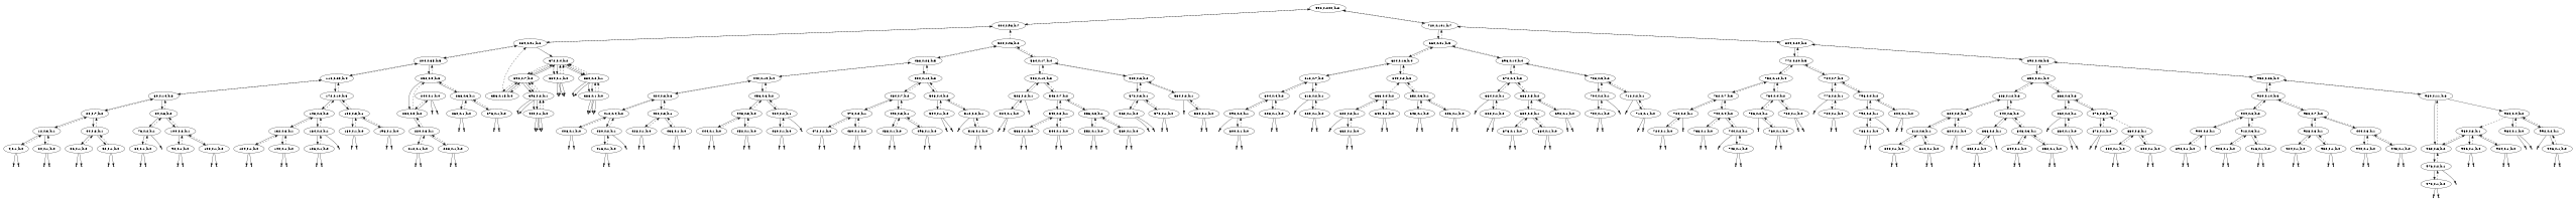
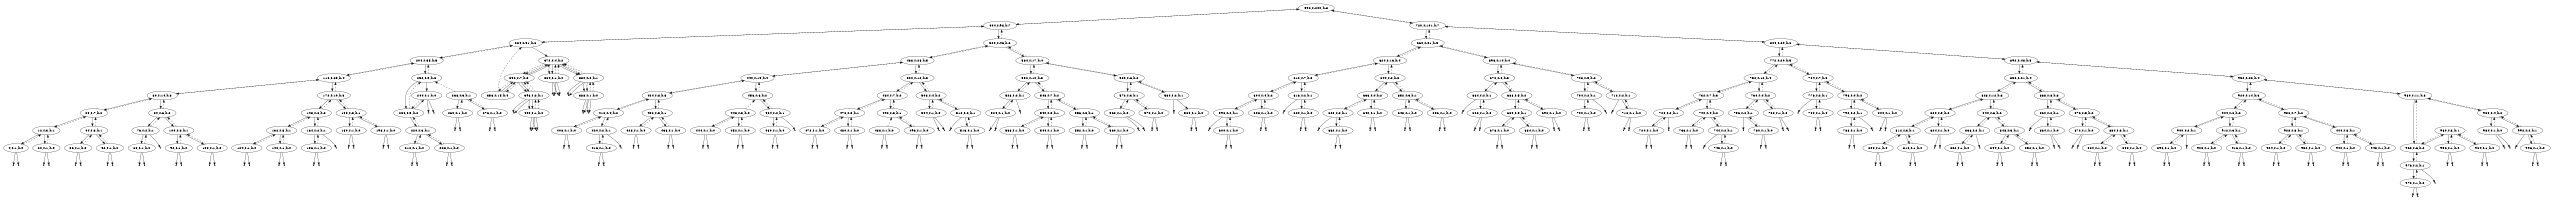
  digraph {
    n1 [label="592,s:200,h:8"]
    n2 [label="404,s:98,h:7"]
    n3 [label="720,s:101,h:7"]
    n4 [label="284,s:51,h:6"]
    n5 [label="520,s:46,h:6"]
    n6 [label="660,s:31,h:5"]
    n7 [label="804,s:69,h:6"]
    nulll4 [shape=point]
    n9 [label="4,s:1,h:0"]
    n10 [label="12,s:3,h:1"]
    nullr4 [shape=point]
    n12 [label="28,s:7,h:2"]
    n13 [label="20,s:1,h:0"]
    n14 [label="60,s:14,h:3"]
    n15 [label="44,s:3,h:1"]
    nulll20 [shape=point]
    nullr20 [shape=point]
    n18 [label="116,s:25,h:4"]
    n19 [label="84,s:6,h:2"]
    n20 [label="36,s:1,h:0"]
    n21 [label="52,s:1,h:0"]
    n22 [label="204,s:35,h:5"]
    n23 [label="172,s:10,h:3"]
    n24 [label="76,s:2,h:1"]
    n25 [label="100,s:3,h:1"]
    nulll36 [shape=point]
    nullr36 [shape=point]
    nulll52 [shape=point]
    nullr52 [shape=point]
    n30 [label="252,s:9,h:3"]
    n31 [label="148,s:6,h:2"]
    n32 [label="188,s:3,h:1"]
    nulll68 [shape=point]
    n34 [label="68,s:1,h:0"]
    nullr68 [shape=point]
    nullr76 [shape=point]
    n37 [label="92,s:1,h:0"]
    n38 [label="108,s:1,h:0"]
    nulll92 [shape=point]
    nullr92 [shape=point]
    nulll108 [shape=point]
    nullr108 [shape=point]
    n43 [label="372,s:4,h:2"]
    n44 [label="236,s:5,h:2"]
    n45 [label="268,s:3,h:1"]
    nulll124 [shape=point]
    n47 [label="124,s:1,h:0"]
    n48 [label="132,s:3,h:1"]
    nullr124 [shape=point]
    n50 [label="140,s:1,h:0"]
    n51 [label="164,s:2,h:1"]
    nulll140 [shape=point]
    nullr140 [shape=point]
    n54 [label="156,s:1,h:0"]
    nullr164 [shape=point]
    n56 [label="180,s:1,h:0"]
    n57 [label="196,s:1,h:0"]
    nulll156 [shape=point]
    nullr156 [shape=point]
    nulll180 [shape=point]
    nullr180 [shape=point]
    nulll196 [shape=point]
    nullr196 [shape=point]
    n64 [label="356,s:15,h:4"]
    n65 [label="392,s:7,h:3"]
    nulll212 [shape=point]
    n67 [label="212,s:1,h:0"]
    n68 [label="220,s:3,h:1"]
    nullr212 [shape=point]
    n70 [label="228,s:1,h:0"]
    n71 [label="244,s:1,h:0"]
    nulll228 [shape=point]
    nullr228 [shape=point]
    nulll244 [shape=point]
    nullr244 [shape=point]
    n76 [label="260,s:1,h:0"]
    n77 [label="276,s:1,h:0"]
    nulll260 [shape=point]
    nullr260 [shape=point]
    nulll276 [shape=point]
    nullr276 [shape=point]
    n82 [label="468,s:28,h:5"]
    n83 [label="564,s:17,h:4"]
    nulll364 [shape=point]
    n85 [label="364,s:1,h:0"]
    nullr364 [shape=point]
    n87 [label="380,s:2,h:1"]
    n88 [label="396,s:2,h:1"]
    nulll380 [shape=point]
    n90 [label="388,s:1,h:0"]
    nulll396 [shape=point]
    n92 [label="400,s:1,h:0"]
    nulll388 [shape=point]
    nullr388 [shape=point]
    nulll400 [shape=point]
    nullr400 [shape=point]
    nulll408 [shape=point]
    n98 [label="408,s:1,h:0"]
    n99 [label="412,s:4,h:2"]
    nullr408 [shape=point]
    n101 [label="424,s:8,h:3"]
    n102 [label="420,s:2,h:1"]
    n103 [label="440,s:15,h:4"]
    n104 [label="432,s:3,h:1"]
    n105 [label="416,s:1,h:0"]
    nullr420 [shape=point]
    n107 [label="456,s:6,h:2"]
    n108 [label="428,s:1,h:0"]
    n109 [label="436,s:1,h:0"]
    nulll416 [shape=point]
    nullr416 [shape=point]
    n112 [label="500,s:12,h:3"]
    n113 [label="448,s:3,h:0"]
    n114 [label="464,s:2,h:1"]
    nulll428 [shape=point]
    nullr428 [shape=point]
    nulll436 [shape=point]
    nullr436 [shape=point]
    n119 [label="484,s:7,h:2"]
    n120 [label="508,s:4,h:2"]
    nulll444 [shape=point]
    n122 [label="444,s:1,h:0"]
    nullr444 [shape=point]
    n124 [label="452,s:1,h:0"]
    nulll452 [shape=point]
    nullr452 [shape=point]
    n127 [label="460,s:1,h:0"]
    nullr464 [shape=point]
    nulll460 [shape=point]
    nullr460 [shape=point]
    n131 [label="532,s:10,h:3"]
    n132 [label="580,s:6,h:2"]
    nulll472 [shape=point]
    n134 [label="472,s:1,h:0"]
    n135 [label="476,s:3,h:1"]
    nullr472 [shape=point]
    n137 [label="480,s:1,h:0"]
    n138 [label="492,s:3,h:1"]
    nulll480 [shape=point]
    nullr480 [shape=point]
    n141 [label="488,s:1,h:0"]
    n142 [label="496,s:1,h:0"]
    n143 [label="504,s:1,h:0"]
    n144 [label="512,s:2,h:1"]
    nulll488 [shape=point]
    nullr488 [shape=point]
    nulll496 [shape=point]
    nullr496 [shape=point]
    nulll504 [shape=point]
    nullr504 [shape=point]
    nulll512 [shape=point]
    n152 [label="516,s:1,h:0"]
    nulll516 [shape=point]
    nullr516 [shape=point]
    nulll524 [shape=point]
    n156 [label="524,s:1,h:0"]
    n157 [label="528,s:2,h:1"]
    nullr524 [shape=point]
    nullr528 [shape=point]
    n160 [label="548,s:7,h:2"]
    n161 [label="540,s:3,h:1"]
    n162 [label="556,s:3,h:1"]
    n163 [label="572,s:3,h:1"]
    n164 [label="584,s:2,h:1"]
    nulll536 [shape=point]
    n166 [label="536,s:1,h:0"]
    nullr536 [shape=point]
    n168 [label="544,s:1,h:0"]
    nulll544 [shape=point]
    nullr544 [shape=point]
    n171 [label="552,s:1,h:0"]
    n172 [label="560,s:1,h:0"]
    nulll552 [shape=point]
    nullr552 [shape=point]
    nulll560 [shape=point]
    nullr560 [shape=point]
    nulll568 [shape=point]
    n178 [label="568,s:1,h:0"]
    nullr568 [shape=point]
    n180 [label="576,s:1,h:0"]
    nulll576 [shape=point]
    nullr576 [shape=point]
    nulll584 [shape=point]
    n184 [label="588,s:1,h:0"]
    nulll588 [shape=point]
    nullr588 [shape=point]
    nulll596 [shape=point]
    n188 [label="596,s:2,h:1"]
    n189 [label="604,s:4,h:2"]
    n190 [label="600,s:1,h:0"]
    n191 [label="612,s:7,h:3"]
    n192 [label="608,s:1,h:0"]
    nulll600 [shape=point]
    nullr600 [shape=point]
    n195 [label="624,s:16,h:4"]
    n196 [label="616,s:2,h:1"]
    nulll608 [shape=point]
    nullr608 [shape=point]
    n199 [label="644,s:8,h:3"]
    nulll616 [shape=point]
    n201 [label="620,s:1,h:0"]
    n202 [label="696,s:14,h:4"]
    n203 [label="636,s:4,h:2"]
    n204 [label="652,s:3,h:1"]
    nulll620 [shape=point]
    nullr620 [shape=point]
    n207 [label="672,s:8,h:3"]
    n208 [label="708,s:5,h:2"]
    nulll628 [shape=point]
    n210 [label="628,s:2,h:1"]
    n211 [label="632,s:1,h:0"]
    n212 [label="640,s:1,h:0"]
    nulll632 [shape=point]
    nullr632 [shape=point]
    nulll640 [shape=point]
    nullr640 [shape=point]
    n217 [label="648,s:1,h:0"]
    n218 [label="656,s:1,h:0"]
    nulll648 [shape=point]
    nullr648 [shape=point]
    nulll656 [shape=point]
    nullr656 [shape=point]
    n223 [label="772,s:20,h:5"]
    n224 [label="892,s:48,h:5"]
    nulll664 [shape=point]
    n226 [label="664,s:2,h:1"]
    n227 [label="668,s:1,h:0"]
    n228 [label="688,s:5,h:2"]
    nulll668 [shape=point]
    nullr668 [shape=point]
    n231 [label="680,s:3,h:1"]
    n232 [label="692,s:1,h:0"]
    n233 [label="704,s:2,h:1"]
    n234 [label="712,s:2,h:1"]
    nulll676 [shape=point]
    n236 [label="676,s:1,h:0"]
    nullr676 [shape=point]
    n238 [label="684,s:1,h:0"]
    nulll684 [shape=point]
    nullr684 [shape=point]
    nulll692 [shape=point]
    nullr692 [shape=point]
    nulll700 [shape=point]
    n244 [label="700,s:1,h:0"]
    nullr700 [shape=point]
    nullr704 [shape=point]
    nulll712 [shape=point]
    n248 [label="716,s:1,h:0"]
    nulll716 [shape=point]
    nullr716 [shape=point]
    nulll724 [shape=point]
    n252 [label="724,s:1,h:0"]
    n253 [label="728,s:2,h:1"]
    nullr724 [shape=point]
    n255 [label="732,s:7,h:3"]
    nullr728 [shape=point]
    n257 [label="752,s:12,h:4"]
    n258 [label="740,s:4,h:2"]
    n259 [label="764,s:4,h:2"]
    n260 [label="736,s:1,h:0"]
    n261 [label="744,s:2,h:1"]
    n262 [label="784,s:7,h:3"]
    n263 [label="756,s:2,h:1"]
    n264 [label="768,s:1,h:0"]
    nulll736 [shape=point]
    nullr736 [shape=point]
    nulll744 [shape=point]
    n268 [label="748,s:1,h:0"]
    nulll748 [shape=point]
    nullr748 [shape=point]
    n271 [label="776,s:2,h:1"]
    n272 [label="796,s:4,h:2"]
    nulll756 [shape=point]
    n274 [label="760,s:1,h:0"]
    nulll760 [shape=point]
    nullr760 [shape=point]
    nulll768 [shape=point]
    nullr768 [shape=point]
    n279 [label="856,s:21,h:4"]
    n280 [label="952,s:26,h:4"]
    nulll776 [shape=point]
    n282 [label="780,s:1,h:0"]
    nulll780 [shape=point]
    nullr780 [shape=point]
    n285 [label="792,s:2,h:1"]
    n286 [label="800,s:1,h:0"]
    nulll788 [shape=point]
    n288 [label="788,s:1,h:0"]
    nullr788 [shape=point]
    nullr792 [shape=point]
    nulll800 [shape=point]
    nullr800 [shape=point]
    nulll808 [shape=point]
    n294 [label="808,s:1,h:0"]
    n295 [label="812,s:3,h:1"]
    nullr808 [shape=point]
    n297 [label="820,s:5,h:2"]
    n298 [label="816,s:1,h:0"]
    n299 [label="828,s:12,h:3"]
    n300 [label="824,s:1,h:0"]
    nulll816 [shape=point]
    nullr816 [shape=point]
    n303 [label="840,s:6,h:2"]
    nulll824 [shape=point]
    nullr824 [shape=point]
    n306 [label="868,s:8,h:3"]
    n307 [label="836,s:2,h:1"]
    n308 [label="848,s:3,h:1"]
    n309 [label="860,s:2,h:1"]
    n310 [label="876,s:5,h:2"]
    nulll832 [shape=point]
    n312 [label="832,s:1,h:0"]
    nullr832 [shape=point]
    nullr836 [shape=point]
    n315 [label="844,s:1,h:0"]
    n316 [label="852,s:1,h:0"]
    nulll844 [shape=point]
    nullr844 [shape=point]
    nulll852 [shape=point]
    nullr852 [shape=point]
    n321 [label="920,s:14,h:3"]
    n322 [label="980,s:11,h:3"]
    nulll860 [shape=point]
    n324 [label="864,s:1,h:0"]
    nulll864 [shape=point]
    nullr864 [shape=point]
    n327 [label="872,s:1,h:0"]
    n328 [label="884,s:3,h:1"]
    nulll872 [shape=point]
    nullr872 [shape=point]
    n331 [label="880,s:1,h:0"]
    n332 [label="888,s:1,h:0"]
    nulll880 [shape=point]
    nullr880 [shape=point]
    nulll888 [shape=point]
    nullr888 [shape=point]
    nulll896 [shape=point]
    n338 [label="896,s:1,h:0"]
    n339 [label="900,s:2,h:1"]
    nullr896 [shape=point]
    n341 [label="904,s:6,h:2"]
    nullr900 [shape=point]
    n343 [label="912,s:3,h:1"]
    n344 [label="936,s:7,h:2"]
    n345 [label="908,s:1,h:0"]
    n346 [label="916,s:1,h:0"]
    n347 [label="928,s:3,h:1"]
    n348 [label="444,s:3,h:1"]
    nulll908 [shape=point]
    nullr908 [shape=point]
    nulll916 [shape=point]
    nullr916 [shape=point]
    n353 [label="968,s:6,h:2"]
    n354 [label="988,s:4,h:2"]
    nulll924 [shape=point]
    n356 [label="924,s:1,h:0"]
    nullr924 [shape=point]
    n358 [label="932,s:1,h:0"]
    nulll932 [shape=point]
    nullr932 [shape=point]
    n361 [label="940,s:1,h:0"]
    n362 [label="948,s:1,h:0"]
    nulll940 [shape=point]
    nullr940 [shape=point]
    nulll948 [shape=point]
    nullr948 [shape=point]
    nulll956 [shape=point]
    n368 [label="956,s:1,h:0"]
    n369 [label="960,s:3,h:1"]
    nullr956 [shape=point]
    n371 [label="964,s:1,h:0"]
    n372 [label="976,s:2,h:1"]
    nulll964 [shape=point]
    nullr964 [shape=point]
    n375 [label="972,s:1,h:0"]
    nullr976 [shape=point]
    n377 [label="984,s:1,h:0"]
    n378 [label="992,s:2,h:1"]
    nulll972 [shape=point]
    nullr972 [shape=point]
    nulll984 [shape=point]
    nullr984 [shape=point]
    nulll992 [shape=point]
    n384 [label="996,s:1,h:0"]
    nulll996 [shape=point]
    nullr996 [shape=point]
    subgraph sub_1 {
      rank=same
      n1
    }
    n1 -> n2
    n1 -> n3
    n2 -> n1 [style=dashed]
    n2 -> n4
+   n2 -> n5
    n3 -> n1 [style=dashed]
    n3 -> n6
    n3 -> n7
    n4 -> n2 [style=dashed]
    n4 -> n22
    n4 -> n43
    n5 -> n2 [style=dashed]
    n5 -> n82
    n5 -> n83
    n6 -> n3 [style=dashed]
    n6 -> n195
    n6 -> n202
    n7 -> n3 [style=dashed]
    n7 -> n223
    n7 -> n224
    n9 -> nulll4
    n9 -> n10 [style=dashed]
    n9 -> nullr4
    n10 -> n9
    n10 -> n12 [style=dashed]
    n10 -> n13
    n12 -> n10
    n12 -> n14 [style=dashed]
    n12 -> n15
    n13 -> n10 [style=dashed]
    n13 -> nulll20
    n13 -> nullr20
    n14 -> n12
    n14 -> n18 [style=dashed]
    n14 -> n19
    n15 -> n12 [style=dashed]
    n15 -> n20
    n15 -> n21
    n18 -> n14
    n18 -> n22 [style=dashed]
    n18 -> n23
    n19 -> n14 [style=dashed]
    n19 -> n24
    n19 -> n25
    n20 -> n15 [style=dashed]
    n20 -> nulll36
    n20 -> nullr36
    n21 -> n15 [style=dashed]
    n21 -> nulll52
    n21 -> nullr52
    n22 -> n4 [style=dashed]
    n22 -> n18
    n22 -> n30
    n23 -> n18 [style=dashed]
    n23 -> n31
    n23 -> n32
    n24 -> n19 [style=dashed]
    n24 -> n34
    n24 -> nullr76
    n25 -> n19 [style=dashed]
    n25 -> n37
    n25 -> n38
    n30 -> n22 [style=dashed]
    n30 -> n44
-   n30 -> n45
+   n30 -> n71
    n31 -> n23 [style=dashed]
    n31 -> n48
    n31 -> n51
    n32 -> n23 [style=dashed]
    n32 -> n56
    n32 -> n57
    n34 -> n24 [style=dashed]
    n34 -> nulll68
    n34 -> nullr68
    n37 -> n25 [style=dashed]
    n37 -> nulll92
    n37 -> nullr92
    n38 -> n25 [style=dashed]
    n38 -> nulll108
    n38 -> nullr108
    n43 -> n65 [style=dashed]
    n43 -> n65 [style=dashed]
    n43 -> n85
    n43 -> n85
    n43 -> n87
    n43 -> n87
    n44 -> n30 [style=dashed]
    n44 -> n68
    n44 -> n71
    n45 -> n30 [style=dashed]
    n45 -> n76
    n45 -> n77
    n47 -> nulll124
    n47 -> n48 [style=dashed]
    n47 -> nullr124
    n48 -> n31 [style=dashed]
    n48 -> n47
    n48 -> n50
    n50 -> n48 [style=dashed]
    n50 -> nulll140
    n50 -> nullr140
    n51 -> n31 [style=dashed]
    n51 -> n54
    n51 -> nullr164
    n54 -> n51 [style=dashed]
    n54 -> nulll156
    n54 -> nullr156
    n56 -> n32 [style=dashed]
    n56 -> nulll180
    n56 -> nullr180
    n57 -> n32 [style=dashed]
    n57 -> nulll196
    n57 -> nullr196
    n64 -> n4 [style=dashed]
    n64 -> n65
    n64 -> n65
    n65 -> n43
    n65 -> n43
    n65 -> n64 [style=dashed]
    n65 -> n64 [style=dashed]
    n65 -> n88
    n65 -> n88
    n67 -> nulll212
    n67 -> n68 [style=dashed]
    n67 -> nullr212
    n68 -> n44 [style=dashed]
    n68 -> n67
    n68 -> n70
    n70 -> n68 [style=dashed]
    n70 -> nulll228
    n70 -> nullr228
    n71 -> n44 [style=dashed]
    n71 -> nulll244
    n71 -> nullr244
    n76 -> n45 [style=dashed]
    n76 -> nulll260
    n76 -> nullr260
    n77 -> n45 [style=dashed]
    n77 -> nulll276
    n77 -> nullr276
    n82 -> n5 [style=dashed]
    n82 -> n103
    n82 -> n112
    n83 -> n5 [style=dashed]
    n83 -> n131
    n83 -> n132
    n85 -> n43 [style=dashed]
    n85 -> n43 [style=dashed]
    n85 -> nulll364
    n85 -> nulll364
    n85 -> nullr364
    n85 -> nullr364
    n87 -> n43 [style=dashed]
    n87 -> n43 [style=dashed]
    n87 -> nulll380
    n87 -> nulll380
    n87 -> n90
    n87 -> n90
    n88 -> n65 [style=dashed]
    n88 -> n65 [style=dashed]
    n88 -> nulll396
    n88 -> nulll396
    n88 -> n92
    n88 -> n92
    n90 -> n87 [style=dashed]
    n90 -> n87 [style=dashed]
    n90 -> nulll388
    n90 -> nulll388
    n90 -> nullr388
    n90 -> nullr388
    n92 -> n88 [style=dashed]
    n92 -> n88 [style=dashed]
    n92 -> nulll400
    n92 -> nulll400
    n92 -> nullr400
    n92 -> nullr400
    n98 -> nulll408
    n98 -> n99 [style=dashed]
    n98 -> nullr408
    n99 -> n98
    n99 -> n101 [style=dashed]
    n99 -> n102
    n101 -> n99
    n101 -> n103 [style=dashed]
    n101 -> n104
    n102 -> n99 [style=dashed]
    n102 -> n105
    n102 -> nullr420
    n103 -> n82 [style=dashed]
    n103 -> n101
    n103 -> n107
    n104 -> n101 [style=dashed]
    n104 -> n108
    n104 -> n109
    n105 -> n102 [style=dashed]
    n105 -> nulll416
    n105 -> nullr416
    n107 -> n103 [style=dashed]
-   n107 -> n113
    n107 -> n114
    n108 -> n104 [style=dashed]
    n108 -> nulll428
    n108 -> nullr428
    n109 -> n104 [style=dashed]
    n109 -> nulll436
    n109 -> nullr436
    n112 -> n82 [style=dashed]
    n112 -> n119
    n112 -> n120
    n113 -> n107 [style=dashed]
    n113 -> n122
    n113 -> n124
    n114 -> n107 [style=dashed]
    n114 -> n127
    n114 -> nullr464
    n119 -> n112 [style=dashed]
    n119 -> n135
    n119 -> n138
    n120 -> n112 [style=dashed]
    n120 -> n143
    n120 -> n144
    n122 -> n113 [style=dashed]
    n122 -> nulll444
    n122 -> nullr444
    n124 -> n113 [style=dashed]
    n124 -> nulll452
    n124 -> nullr452
    n127 -> n114 [style=dashed]
    n127 -> nulll460
    n127 -> nullr460
    n131 -> n83 [style=dashed]
    n131 -> n157
    n131 -> n160
    n132 -> n83 [style=dashed]
    n132 -> n163
    n132 -> n164
    n134 -> nulll472
    n134 -> n135 [style=dashed]
    n134 -> nullr472
    n135 -> n119 [style=dashed]
    n135 -> n134
    n135 -> n137
    n137 -> n135 [style=dashed]
    n137 -> nulll480
    n137 -> nullr480
    n138 -> n119 [style=dashed]
-   n138 -> n141
    n138 -> n142
    n141 -> n138 [style=dashed]
    n141 -> nulll488
    n141 -> nullr488
    n142 -> n138 [style=dashed]
    n142 -> nulll496
    n142 -> nullr496
    n143 -> n120 [style=dashed]
    n143 -> nulll504
    n143 -> nullr504
    n144 -> n120 [style=dashed]
    n144 -> nulll512
    n144 -> n152
    n152 -> n144 [style=dashed]
    n152 -> nulll516
    n152 -> nullr516
    n156 -> nulll524
    n156 -> n157 [style=dashed]
    n156 -> nullr524
    n157 -> n131 [style=dashed]
    n157 -> n156
    n157 -> nullr528
    n160 -> n131 [style=dashed]
    n160 -> n161
    n160 -> n162
    n161 -> n160 [style=dashed]
    n161 -> n166
    n161 -> n168
    n162 -> n160 [style=dashed]
    n162 -> n171
    n162 -> n172
    n163 -> n132 [style=dashed]
    n163 -> n178
    n163 -> n180
    n164 -> n132 [style=dashed]
    n164 -> nulll584
    n164 -> n184
    n166 -> n161 [style=dashed]
    n166 -> nulll536
    n166 -> nullr536
    n168 -> n161 [style=dashed]
    n168 -> nulll544
    n168 -> nullr544
    n171 -> n162 [style=dashed]
    n171 -> nulll552
    n171 -> nullr552
    n172 -> n162 [style=dashed]
    n172 -> nulll560
    n172 -> nullr560
    n178 -> n163 [style=dashed]
    n178 -> nulll568
    n178 -> nullr568
    n180 -> n163 [style=dashed]
    n180 -> nulll576
    n180 -> nullr576
-   n184 -> n164 [style=dashed]
    n184 -> nulll588
    n184 -> nullr588
    n188 -> nulll596
    n188 -> n189 [style=dashed]
    n188 -> n190
    n189 -> n188
    n189 -> n191 [style=dashed]
    n189 -> n192
    n190 -> n188 [style=dashed]
    n190 -> nulll600
    n190 -> nullr600
    n191 -> n189
    n191 -> n195 [style=dashed]
    n191 -> n196
    n192 -> n189 [style=dashed]
    n192 -> nulll608
    n192 -> nullr608
    n195 -> n6 [style=dashed]
    n195 -> n191
    n195 -> n199
    n196 -> n191 [style=dashed]
    n196 -> nulll616
    n196 -> n201
    n199 -> n195 [style=dashed]
+   n199 -> n203
    n199 -> n204
    n201 -> n196 [style=dashed]
    n201 -> nulll620
    n201 -> nullr620
    n202 -> n6 [style=dashed]
    n202 -> n207
    n202 -> n208
    n203 -> n199 [style=dashed]
    n203 -> n210
    n203 -> n212
    n204 -> n199 [style=dashed]
    n204 -> n217
    n204 -> n218
    n207 -> n202 [style=dashed]
    n207 -> n226
    n207 -> n228
    n208 -> n202 [style=dashed]
    n208 -> n233
    n208 -> n234
    n210 -> n203 [style=dashed]
    n210 -> nulll628
    n210 -> n211
    n211 -> n210 [style=dashed]
    n211 -> nulll632
    n211 -> nullr632
    n212 -> n203 [style=dashed]
    n212 -> nulll640
    n212 -> nullr640
    n217 -> n204 [style=dashed]
    n217 -> nulll648
    n217 -> nullr648
    n218 -> n204 [style=dashed]
    n218 -> nulll656
    n218 -> nullr656
    n223 -> n7 [style=dashed]
    n223 -> n257
    n223 -> n262
    n224 -> n7 [style=dashed]
    n224 -> n279
    n224 -> n280
    n226 -> n207 [style=dashed]
    n226 -> nulll664
    n226 -> n227
    n227 -> n226 [style=dashed]
    n227 -> nulll668
    n227 -> nullr668
    n228 -> n207 [style=dashed]
    n228 -> n231
    n228 -> n232
    n231 -> n228 [style=dashed]
    n231 -> n236
    n231 -> n238
    n232 -> n228 [style=dashed]
    n232 -> nulll692
    n232 -> nullr692
    n233 -> n208 [style=dashed]
    n233 -> n244
    n233 -> nullr704
    n234 -> n208 [style=dashed]
    n234 -> nulll712
    n234 -> n248
    n236 -> n231 [style=dashed]
    n236 -> nulll676
    n236 -> nullr676
    n238 -> n231 [style=dashed]
    n238 -> nulll684
    n238 -> nullr684
    n244 -> n233 [style=dashed]
    n244 -> nulll700
    n244 -> nullr700
    n248 -> n234 [style=dashed]
    n248 -> nulll716
    n248 -> nullr716
    n252 -> nulll724
    n252 -> n253 [style=dashed]
    n252 -> nullr724
    n253 -> n252
    n253 -> n255 [style=dashed]
    n253 -> nullr728
    n255 -> n253
    n255 -> n257 [style=dashed]
    n255 -> n258
    n257 -> n223 [style=dashed]
    n257 -> n255
    n257 -> n259
    n258 -> n255 [style=dashed]
    n258 -> n260
    n258 -> n261
    n259 -> n257 [style=dashed]
    n259 -> n263
    n259 -> n264
    n260 -> n258 [style=dashed]
    n260 -> nulll736
    n260 -> nullr736
    n261 -> n258 [style=dashed]
    n261 -> nulll744
    n261 -> n268
    n262 -> n223 [style=dashed]
    n262 -> n271
    n262 -> n272
    n263 -> n259 [style=dashed]
    n263 -> nulll756
    n263 -> n274
    n264 -> n259 [style=dashed]
    n264 -> nulll768
    n264 -> nullr768
    n268 -> n261 [style=dashed]
    n268 -> nulll748
    n268 -> nullr748
    n271 -> n262 [style=dashed]
    n271 -> nulll776
-   n271 -> n282 [style=dashed]
+   n271 -> n282
    n272 -> n262 [style=dashed]
    n272 -> n285
    n272 -> n286
    n274 -> n263 [style=dashed]
    n274 -> nulll760
    n274 -> nullr760
    n279 -> n224 [style=dashed]
    n279 -> n299
    n279 -> n306
    n280 -> n224 [style=dashed]
    n280 -> n321
    n280 -> n322
    n282 -> n271 [style=dashed]
    n282 -> nulll780
    n282 -> nullr780
    n285 -> n272 [style=dashed]
    n285 -> n288
    n285 -> nullr792
    n286 -> n272 [style=dashed]
    n286 -> nulll800
    n286 -> nullr800
    n288 -> n285 [style=dashed]
    n288 -> nulll788
    n288 -> nullr788
    n294 -> nulll808
    n294 -> n295 [style=dashed]
    n294 -> nullr808
    n295 -> n294
    n295 -> n297 [style=dashed]
    n295 -> n298
    n297 -> n295
    n297 -> n299 [style=dashed]
    n297 -> n300
    n298 -> n295 [style=dashed]
    n298 -> nulll816
    n298 -> nullr816
    n299 -> n279 [style=dashed]
    n299 -> n297
    n299 -> n303
    n300 -> n297 [style=dashed]
    n300 -> nulll824
    n300 -> nullr824
    n303 -> n299 [style=dashed]
    n303 -> n307
    n303 -> n308
    n306 -> n279 [style=dashed]
    n306 -> n309
    n306 -> n310
    n307 -> n303 [style=dashed]
    n307 -> n312
    n307 -> nullr836
    n308 -> n303 [style=dashed]
    n308 -> n315
    n308 -> n316
    n309 -> n306 [style=dashed]
    n309 -> nulll860
    n309 -> n324
    n310 -> n306 [style=dashed]
    n310 -> n327
+   n310 -> n328
    n312 -> n307 [style=dashed]
    n312 -> nulll832
    n312 -> nullr832
    n315 -> n308 [style=dashed]
    n315 -> nulll844
    n315 -> nullr844
    n316 -> n308 [style=dashed]
    n316 -> nulll852
    n316 -> nullr852
    n321 -> n280 [style=dashed]
    n321 -> n341
    n321 -> n344
    n322 -> n280 [style=dashed]
    n322 -> n353
    n322 -> n354
    n324 -> n309 [style=dashed]
    n324 -> nulll864
    n324 -> nullr864
    n327 -> n310 [style=dashed]
    n327 -> nulll872
    n327 -> nullr872
    n328 -> n310 [style=dashed]
    n328 -> n331
    n328 -> n332
    n331 -> n328 [style=dashed]
    n331 -> nulll880
    n331 -> nullr880
    n332 -> n328 [style=dashed]
    n332 -> nulll888
    n332 -> nullr888
    n338 -> nulll896
    n338 -> n339 [style=dashed]
    n338 -> nullr896
    n339 -> n338
    n339 -> n341 [style=dashed]
    n339 -> nullr900
    n341 -> n321 [style=dashed]
    n341 -> n339
    n341 -> n343
    n343 -> n341 [style=dashed]
    n343 -> n345
    n343 -> n346
    n344 -> n321 [style=dashed]
    n344 -> n347
    n344 -> n348
    n345 -> n343 [style=dashed]
    n345 -> nulll908
    n345 -> nullr908
    n346 -> n343 [style=dashed]
    n346 -> nulll916
    n346 -> nullr916
    n347 -> n344 [style=dashed]
    n347 -> n356
    n347 -> n358
    n348 -> n344 [style=dashed]
    n348 -> n361
    n348 -> n362
    n353 -> n322 [style=dashed]
    n353 -> n369
    n353 -> n372
-   n354 -> n369 [style=dashed]
+   n354 -> n322 [style=dashed]
    n354 -> n377
    n354 -> n378
    n356 -> n347 [style=dashed]
    n356 -> nulll924
    n356 -> nullr924
    n358 -> n347 [style=dashed]
    n358 -> nulll932
    n358 -> nullr932
    n361 -> n348 [style=dashed]
    n361 -> nulll940
    n361 -> nullr940
    n362 -> n348 [style=dashed]
    n362 -> nulll948
    n362 -> nullr948
    n368 -> nulll956
    n368 -> n369 [style=dashed]
    n368 -> nullr956
    n369 -> n353 [style=dashed]
    n369 -> n368
    n369 -> n371
    n371 -> n369 [style=dashed]
    n371 -> nulll964
    n371 -> nullr964
    n372 -> n353 [style=dashed]
    n372 -> n375
    n372 -> nullr976
    n375 -> n372 [style=dashed]
    n375 -> nulll972
    n375 -> nullr972
    n377 -> n354 [style=dashed]
    n377 -> nulll984
    n377 -> nullr984
    n378 -> n354 [style=dashed]
    n378 -> nulll992
    n378 -> n384
    n384 -> n378 [style=dashed]
    n384 -> nulll996
    n384 -> nullr996
  }
